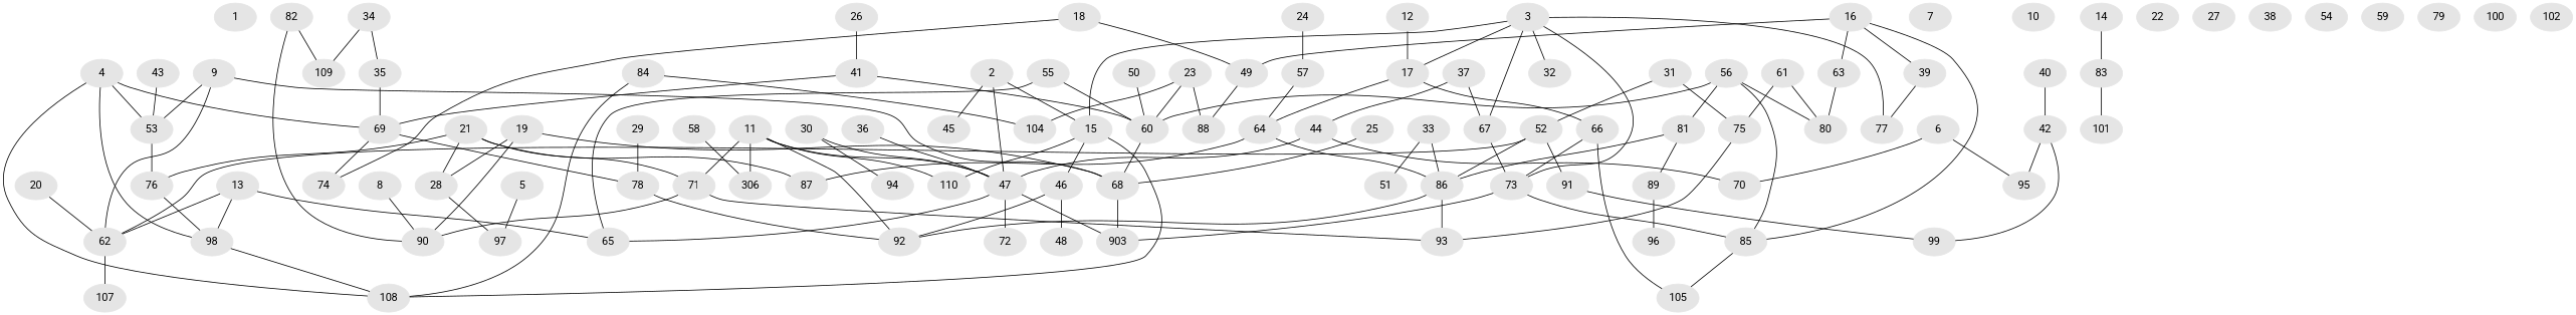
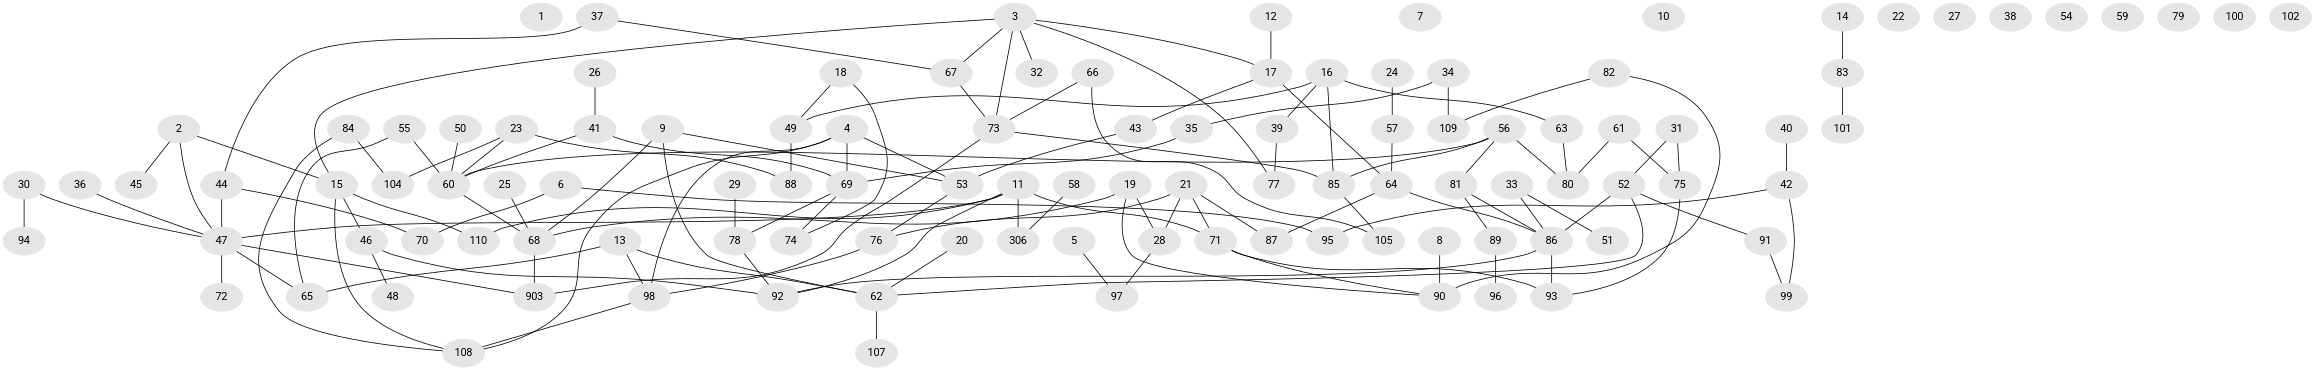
  graph {
    fontname=Roboto
    node [color=gray90 fontname=Roboto style=filled]
    edge [fontname=Roboto]
    1
    2
    15
    45
    47
    108
    110
    46
    65
    72
    n11 [label=903]
    3
    17
    32
    67
    73
    77
    43
    64
    85
    4
    53
    69
    98
    76
    74
    78
    5
    97
    6
    70
    95
    7
    8
    90
    9
    62
    68
    107
    10
    11
    71
    92
    n44 [label=306]
    93
    12
    13
    14
    83
    101
    48
    16
    39
    49
    63
    88
    80
    105
    87
    86
    18
    19
    28
    20
    21
    22
    23
    60
    104
    24
    57
    25
    26
    41
    27
    29
    30
    94
    31
    52
    75
    91
    33
    51
    34
    35
    109
    36
    37
    44
    38
    40
    42
    99
    50
    54
    55
    56
    81
    89
    58
    59
    61
    66
    79
    96
    82
    84
    100
    102
    2 -- 15
    2 -- 45
    2 -- 47
    15 -- 108
    15 -- 110
    15 -- 46
    47 -- 65
    47 -- 72
    47 -- n11
    46 -- 92
    46 -- 48
    3 -- 15
    3 -- 17
    3 -- 32
    3 -- 67
    3 -- 73
    3 -- 77
-   17 -- 66
+   17 -- 43
    17 -- 64
    67 -- 73
    73 -- n11
    73 -- 85
    43 -- 53
    64 -- 87
    64 -- 86
    85 -- 105
    4 -- 108
    4 -- 53
    4 -- 69
    4 -- 98
    53 -- 76
    69 -- 74
    69 -- 78
    98 -- 108
    76 -- 98
    78 -- 92
    5 -- 97
    6 -- 70
    6 -- 95
    8 -- 90
    9 -- 53
    9 -- 62
    9 -- 68
    62 -- 107
    68 -- n11
    11 -- 47
    11 -- 110
    11 -- 71
    11 -- 92
    11 -- n44
    71 -- 90
    71 -- 93
    12 -- 17
    13 -- 65
    13 -- 98
    13 -- 62
    14 -- 83
    83 -- 101
    16 -- 85
    16 -- 39
    16 -- 49
    16 -- 63
    39 -- 77
    49 -- 88
    63 -- 80
    86 -- 92
    86 -- 93
    18 -- 74
    18 -- 49
    19 -- 90
    19 -- 68
    19 -- 28
    28 -- 97
    20 -- 62
    21 -- 76
    21 -- 71
    21 -- 87
    21 -- 28
    23 -- 88
    23 -- 60
    23 -- 104
    60 -- 68
    24 -- 57
    57 -- 64
    25 -- 68
    26 -- 41
    41 -- 69
    41 -- 60
    29 -- 78
    30 -- 47
    30 -- 94
    31 -- 52
    31 -- 75
    52 -- 62
    52 -- 86
    52 -- 91
    75 -- 93
    91 -- 99
    33 -- 86
    33 -- 51
    34 -- 35
    34 -- 109
    35 -- 69
    36 -- 47
    37 -- 67
    37 -- 44
    44 -- 47
    44 -- 70
    40 -- 42
    42 -- 95
    42 -- 99
    50 -- 60
    55 -- 65
    55 -- 60
    56 -- 85
    56 -- 80
    56 -- 60
    56 -- 81
    81 -- 86
    81 -- 89
    89 -- 96
    58 -- n44
    61 -- 80
    61 -- 75
    66 -- 73
    66 -- 105
    82 -- 90
    82 -- 109
    84 -- 108
    84 -- 104
  }
